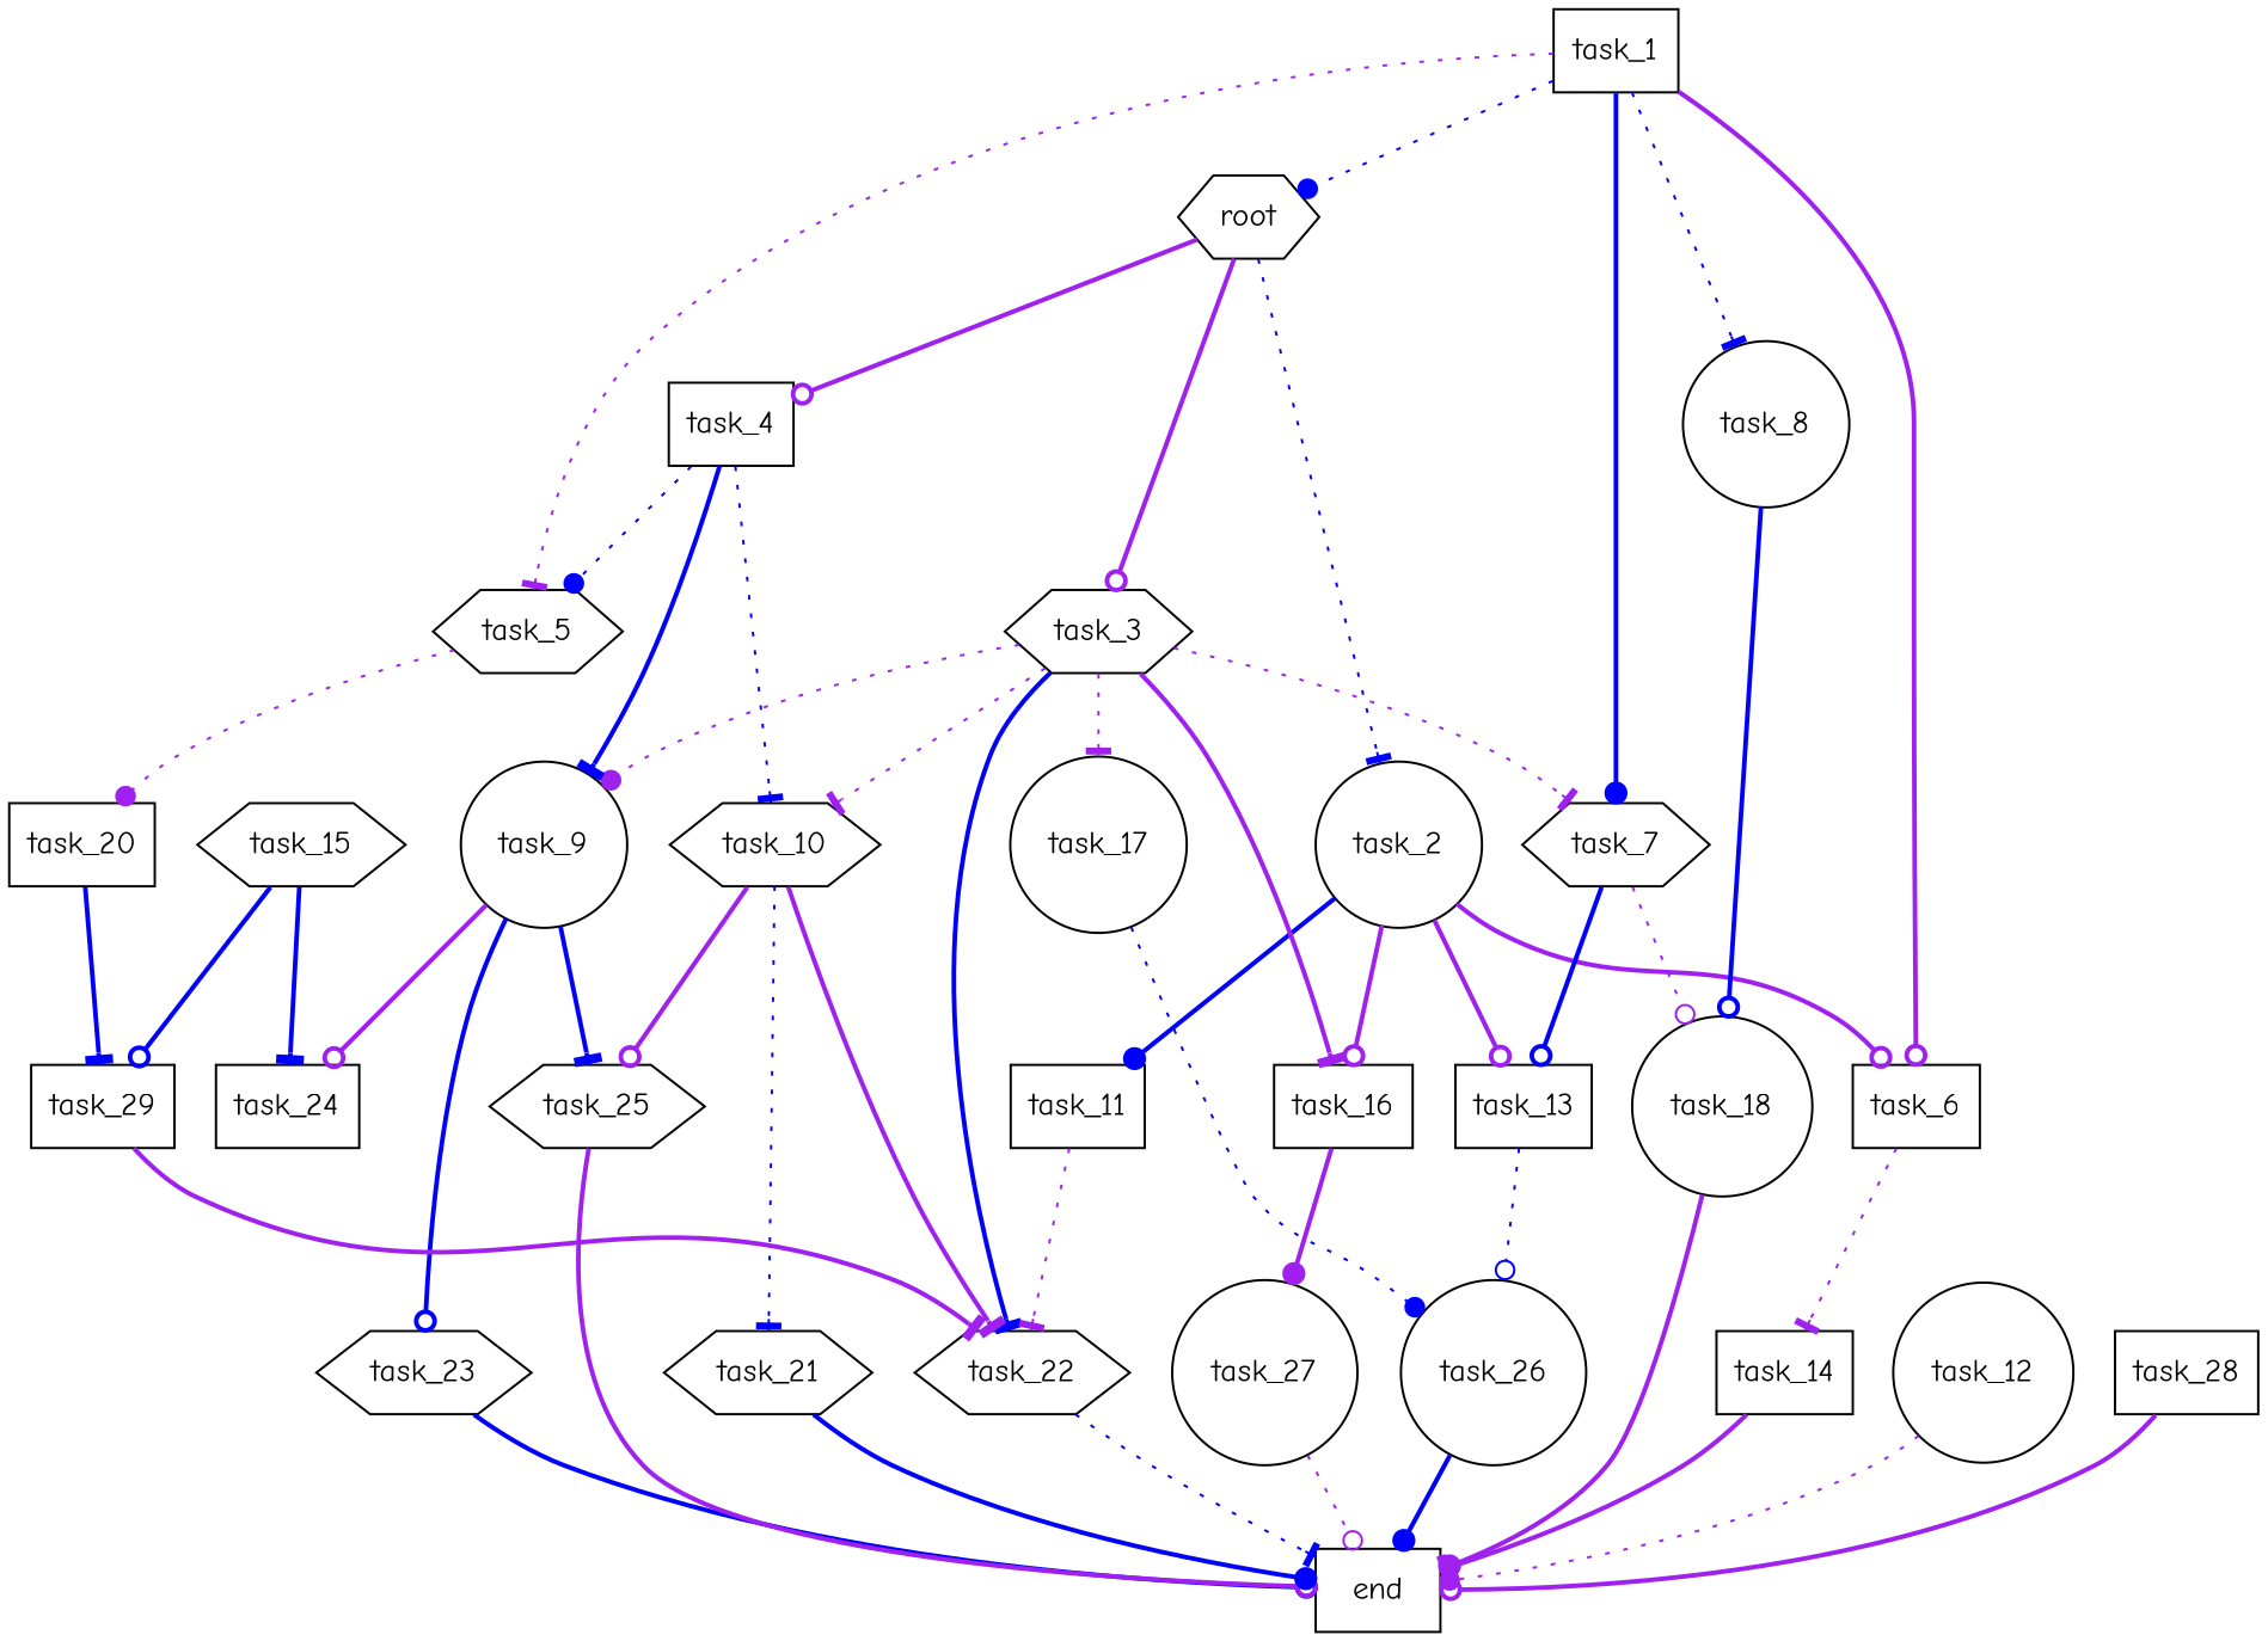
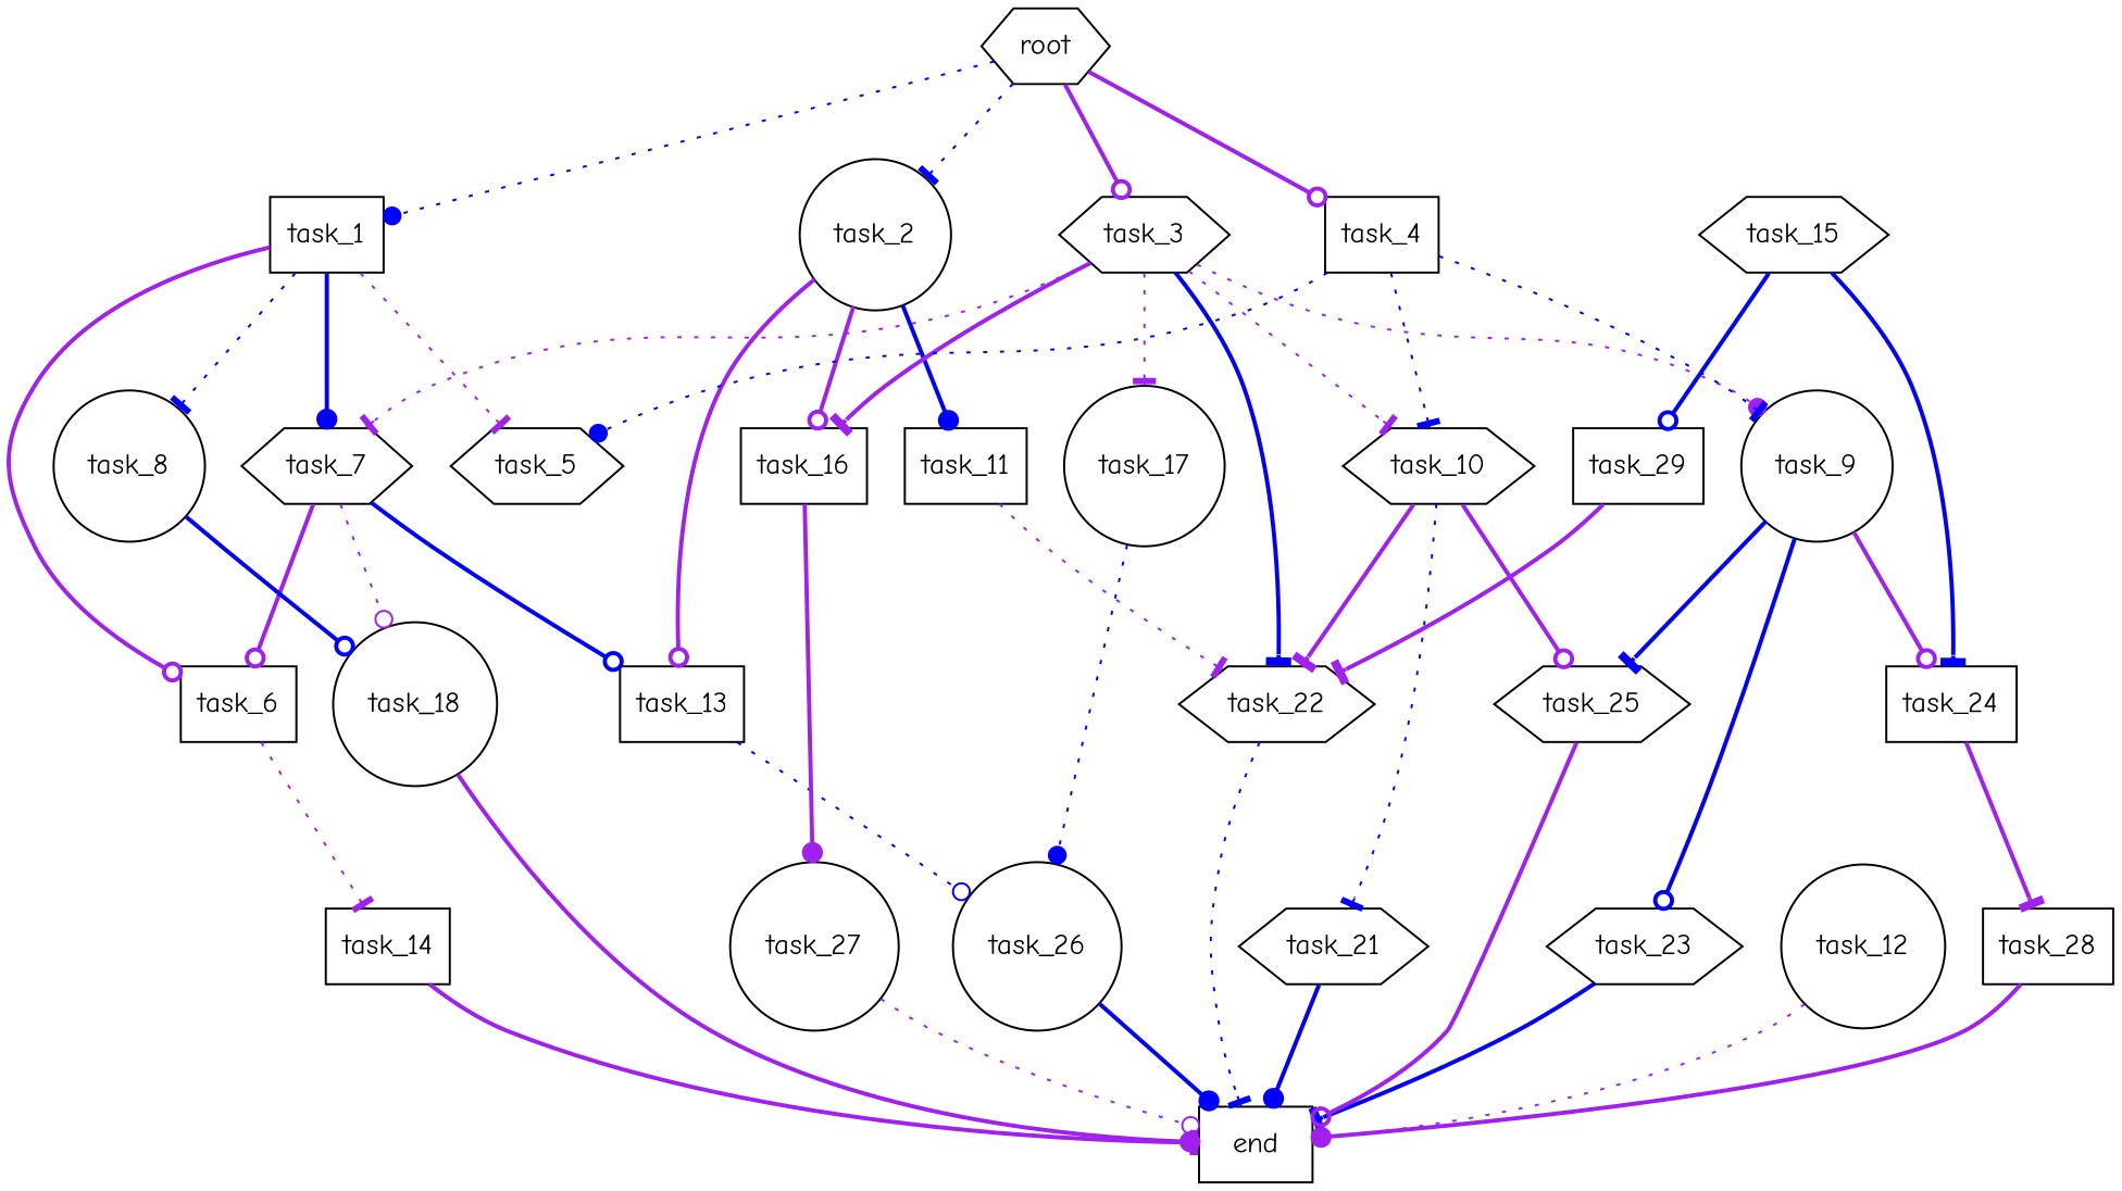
  digraph {
    fontname="Comic Neue"
    node [fontname="Comic Neue" shape=box]
    edge [arrowhead=tee color=purple fontname="Comic Neue" style=bold]
    task_1
    root [shape=hexagon]
    task_2 [shape=circle]
    task_3 [shape=hexagon]
    task_4
    task_5 [shape=hexagon]
    task_6
    task_7 [shape=hexagon]
    task_8 [shape=circle]
    task_11
    task_13
    task_16
    task_9 [shape=circle]
    task_10 [shape=hexagon]
    task_17 [shape=circle]
    task_22 [shape=hexagon]
-   task_20
    task_14
    task_18 [shape=circle]
    task_26 [shape=circle]
    task_27 [shape=circle]
    task_23 [shape=hexagon]
    task_25 [shape=hexagon]
    task_24
    task_21 [shape=hexagon]
    task_12 [shape=circle]
    end
    task_29
    task_15 [shape=hexagon]
    task_28
    task_1 -> task_5 [style=dotted]
    task_1 -> task_6 [arrowhead=odot]
    task_1 -> task_7 [arrowhead=dot color=blue]
    task_1 -> task_8 [color=blue style=dotted]
-   task_1 -> root [arrowhead=dot color=blue style=dotted]
+   root -> task_1 [arrowhead=dot color=blue style=dotted]
    root -> task_2 [color=blue style=dotted]
    root -> task_3 [arrowhead=odot]
    root -> task_4 [arrowhead=odot]
-   task_2 -> task_6 [arrowhead=odot]
+   task_7 -> task_6 [arrowhead=odot]
    task_2 -> task_11 [arrowhead=dot color=blue]
    task_2 -> task_13 [arrowhead=odot]
    task_2 -> task_16 [arrowhead=odot]
    task_3 -> task_7 [style=dotted]
    task_3 -> task_16
    task_3 -> task_9 [arrowhead=dot style=dotted]
    task_3 -> task_10 [style=dotted]
    task_3 -> task_17 [style=dotted]
    task_3 -> task_22 [color=blue]
    task_4 -> task_5 [arrowhead=dot color=blue style=dotted]
-   task_4 -> task_9 [color=blue]
+   task_4 -> task_9 [color=blue style=dotted]
    task_4 -> task_10 [color=blue style=dotted]
-   task_5 -> task_20 [arrowhead=dot style=dotted]
    task_6 -> task_14 [style=dotted]
    task_7 -> task_13 [arrowhead=odot color=blue]
    task_7 -> task_18 [arrowhead=odot style=dotted]
    task_8 -> task_18 [arrowhead=odot color=blue]
    task_11 -> task_22 [style=dotted]
    task_13 -> task_26 [arrowhead=odot color=blue style=dotted]
    task_16 -> task_27 [arrowhead=dot]
    task_9 -> task_23 [arrowhead=odot color=blue]
    task_9 -> task_25 [color=blue]
    task_9 -> task_24 [arrowhead=odot]
    task_10 -> task_22
    task_10 -> task_25 [arrowhead=odot]
    task_10 -> task_21 [color=blue style=dotted]
    task_17 -> task_26 [arrowhead=dot color=blue style=dotted]
    task_22 -> end [color=blue style=dotted]
-   task_20 -> task_29 [color=blue]
    task_14 -> end
    task_18 -> end [arrowhead=dot]
    task_26 -> end [arrowhead=dot color=blue]
    task_27 -> end [arrowhead=odot style=dotted]
-   task_23 -> end [arrowhead=odot color=blue]
+   task_23 -> end [color=blue]
    task_25 -> end [arrowhead=odot]
+   task_24 -> task_28
    task_21 -> end [arrowhead=dot color=blue]
    task_12 -> end [arrowhead=dot style=dotted]
    task_29 -> task_22
    task_15 -> task_24 [color=blue]
    task_15 -> task_29 [arrowhead=odot color=blue]
    task_28 -> end [arrowhead=odot]
  }
